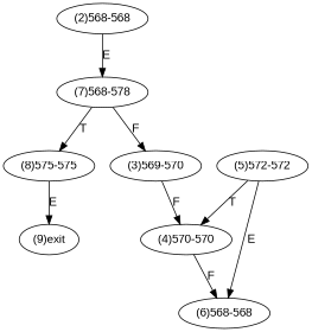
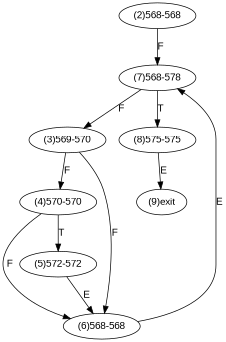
  digraph {
    fontname="Liberation Sans"
    node [fontname="Liberation Sans"]
    edge [fontname="Liberation Sans"]
    n1 [label="(2)568-568"]
    n2 [label="(7)568-578"]
    n3 [label="(3)569-570"]
    n4 [label="(8)575-575"]
    n5 [label="(4)570-570"]
    n6 [label="(6)568-568"]
    n7 [label="(5)572-572"]
    n8 [label="(9)exit"]
-   n1 -> n2 [label=E]
+   n1 -> n2 [label=F]
    n2 -> n3 [label=F]
    n2 -> n4 [label=T]
    n3 -> n5 [label=F]
+   n3 -> n6 [label=F]
    n4 -> n8 [label=E]
    n5 -> n6 [label=F]
-   n7 -> n5 [label=T]
+   n5 -> n7 [label=T]
+   n6 -> n2 [label=E]
    n7 -> n6 [label=E]
  }
